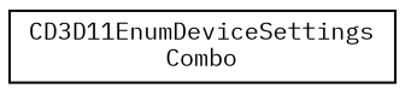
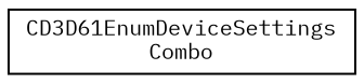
  digraph {
    rankdir=LR
    fontname="IBM Plex Mono"
-   n1 [color=black fillcolor=white fontname="IBM Plex Mono" fontsize=10 height=0.2 label="CD3D11EnumDeviceSettings\lCombo" shape=record style=filled width=0.4]
+   n1 [color=black fillcolor=white fontname="IBM Plex Mono" fontsize=10 height=0.2 label="CD3D61EnumDeviceSettings\lCombo" shape=record style=filled width=0.4]
  }
